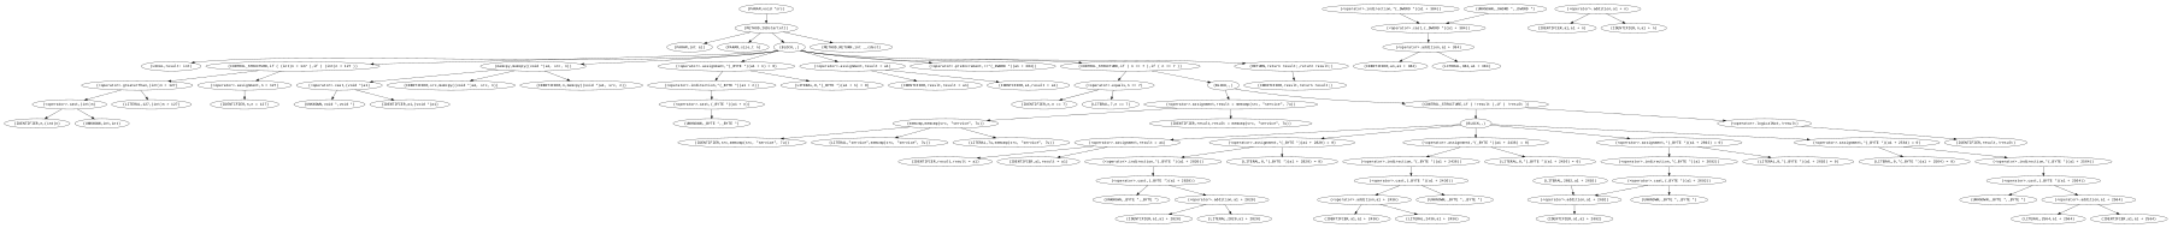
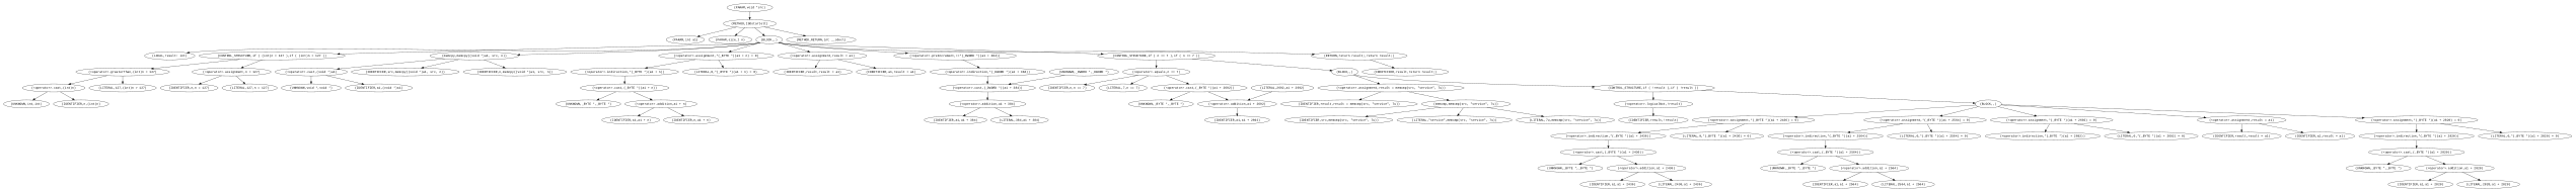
  digraph {
    fontname="Liberation Mono"
    node [fontname="Liberation Mono"]
    edge [fontname="Liberation Mono"]
    n1 [label="(METHOD,IGDstartelt)"]
    n2 [label="(PARAM,int a1)"]
    n3 [label="(PARAM,size_t n)"]
    n4 [label="(BLOCK,,)"]
    n5 [label="(METHOD_RETURN,int __cdecl)"]
    n6 [label="(PARAM,void *src)"]
    n7 [label="(LOCAL,result: int)"]
    n8 [label="(CONTROL_STRUCTURE,if ( (int)n > 127 ),if ( (int)n > 127 ))"]
    n9 [label="(memcpy,memcpy((void *)a1, src, n))"]
    n10 [label="(<operator>.assignment,*(_BYTE *)(a1 + n) = 0)"]
    n11 [label="(<operator>.assignment,result = a1)"]
    n12 [label="(<operator>.preIncrement,++*(_DWORD *)(a1 + 384))"]
    n13 [label="(CONTROL_STRUCTURE,if ( n == 7 ),if ( n == 7 ))"]
    n14 [label="(RETURN,return result;,return result;)"]
    n15 [label="(<operator>.greaterThan,(int)n > 127)"]
    n16 [label="(<operator>.assignment,n = 127)"]
    n17 [label="(<operator>.cast,(void *)a1)"]
    n18 [label="(IDENTIFIER,src,memcpy((void *)a1, src, n))"]
    n19 [label="(IDENTIFIER,n,memcpy((void *)a1, src, n))"]
    n20 [label="(<operator>.indirection,*(_BYTE *)(a1 + n))"]
    n21 [label="(LITERAL,0,*(_BYTE *)(a1 + n) = 0)"]
    n22 [label="(IDENTIFIER,result,result = a1)"]
    n23 [label="(IDENTIFIER,a1,result = a1)"]
    n24 [label="(<operator>.indirection,*(_DWORD *)(a1 + 384))"]
    n25 [label="(<operator>.equals,n == 7)"]
    n26 [label="(BLOCK,,)"]
    n27 [label="(IDENTIFIER,result,return result;)"]
    n28 [label="(<operator>.cast,(int)n)"]
    n29 [label="(LITERAL,127,(int)n > 127)"]
    n30 [label="(IDENTIFIER,n,n = 127)"]
+   n31 [label="(LITERAL,127,n = 127)"]
    n32 [label="(UNKNOWN,int,int)"]
    n33 [label="(IDENTIFIER,n,(int)n)"]
    n34 [label="(UNKNOWN,void *,void *)"]
    n35 [label="(IDENTIFIER,a1,(void *)a1)"]
    n36 [label="(<operator>.cast,(_BYTE *)(a1 + n))"]
    n37 [label="(UNKNOWN,_BYTE *,_BYTE *)"]
    n38 [label="(<operator>.addition,a1 + n)"]
    n39 [label="(IDENTIFIER,a1,a1 + n)"]
    n40 [label="(IDENTIFIER,n,a1 + n)"]
    n41 [label="(<operator>.cast,(_DWORD *)(a1 + 384))"]
    n42 [label="(<operator>.addition,a1 + 384)"]
    n43 [label="(UNKNOWN,_DWORD *,_DWORD *)"]
    n44 [label="(IDENTIFIER,a1,a1 + 384)"]
    n45 [label="(LITERAL,384,a1 + 384)"]
    n46 [label="(IDENTIFIER,n,n == 7)"]
    n47 [label="(LITERAL,7,n == 7)"]
    n48 [label="(<operator>.assignment,result = memcmp(src, \"service\", 7u))"]
    n49 [label="(CONTROL_STRUCTURE,if ( !result ),if ( !result ))"]
    n50 [label="(IDENTIFIER,result,result = memcmp(src, \"service\", 7u))"]
    n51 [label="(memcmp,memcmp(src, \"service\", 7u))"]
    n52 [label="(<operator>.logicalNot,!result)"]
    n53 [label="(BLOCK,,)"]
    n54 [label="(IDENTIFIER,src,memcmp(src, \"service\", 7u))"]
    n55 [label="(LITERAL,\"service\",memcmp(src, \"service\", 7u))"]
    n56 [label="(LITERAL,7u,memcmp(src, \"service\", 7u))"]
    n57 [label="(IDENTIFIER,result,!result)"]
    n58 [label="(<operator>.assignment,*(_BYTE *)(a1 + 2436) = 0)"]
    n59 [label="(<operator>.assignment,*(_BYTE *)(a1 + 2564) = 0)"]
    n60 [label="(<operator>.assignment,*(_BYTE *)(a1 + 2692) = 0)"]
    n61 [label="(<operator>.assignment,result = a1)"]
    n62 [label="(<operator>.assignment,*(_BYTE *)(a1 + 2820) = 0)"]
    n63 [label="(<operator>.indirection,*(_BYTE *)(a1 + 2436))"]
    n64 [label="(LITERAL,0,*(_BYTE *)(a1 + 2436) = 0)"]
    n65 [label="(<operator>.indirection,*(_BYTE *)(a1 + 2564))"]
    n66 [label="(LITERAL,0,*(_BYTE *)(a1 + 2564) = 0)"]
    n67 [label="(<operator>.indirection,*(_BYTE *)(a1 + 2692))"]
    n68 [label="(LITERAL,0,*(_BYTE *)(a1 + 2692) = 0)"]
    n69 [label="(IDENTIFIER,result,result = a1)"]
    n70 [label="(IDENTIFIER,a1,result = a1)"]
    n71 [label="(<operator>.indirection,*(_BYTE *)(a1 + 2820))"]
    n72 [label="(LITERAL,0,*(_BYTE *)(a1 + 2820) = 0)"]
    n73 [label="(<operator>.cast,(_BYTE *)(a1 + 2436))"]
    n74 [label="(UNKNOWN,_BYTE *,_BYTE *)"]
    n75 [label="(<operator>.addition,a1 + 2436)"]
    n76 [label="(IDENTIFIER,a1,a1 + 2436)"]
    n77 [label="(LITERAL,2436,a1 + 2436)"]
    n78 [label="(<operator>.cast,(_BYTE *)(a1 + 2564))"]
    n79 [label="(UNKNOWN,_BYTE *,_BYTE *)"]
    n80 [label="(<operator>.addition,a1 + 2564)"]
    n81 [label="(IDENTIFIER,a1,a1 + 2564)"]
    n82 [label="(LITERAL,2564,a1 + 2564)"]
    n83 [label="(<operator>.cast,(_BYTE *)(a1 + 2692))"]
    n84 [label="(UNKNOWN,_BYTE *,_BYTE *)"]
    n85 [label="(<operator>.addition,a1 + 2692)"]
    n86 [label="(IDENTIFIER,a1,a1 + 2692)"]
    n87 [label="(LITERAL,2692,a1 + 2692)"]
    n88 [label="(<operator>.cast,(_BYTE *)(a1 + 2820))"]
    n89 [label="(UNKNOWN,_BYTE *,_BYTE *)"]
    n90 [label="(<operator>.addition,a1 + 2820)"]
    n91 [label="(IDENTIFIER,a1,a1 + 2820)"]
    n92 [label="(LITERAL,2820,a1 + 2820)"]
    n1 -> n2
    n1 -> n3
    n1 -> n4
    n1 -> n5
    n4 -> n7
    n4 -> n8
    n4 -> n9
    n4 -> n10
    n4 -> n11
    n4 -> n12
    n4 -> n13
    n4 -> n14
    n6 -> n1
    n8 -> n15
    n8 -> n16
    n9 -> n17
    n9 -> n18
    n9 -> n19
    n10 -> n20
    n10 -> n21
    n11 -> n22
    n11 -> n23
+   n12 -> n24
    n13 -> n25
    n13 -> n26
    n14 -> n27
    n15 -> n28
    n15 -> n29
    n16 -> n30
+   n16 -> n31
    n17 -> n34
    n17 -> n35
    n20 -> n36
    n24 -> n41
    n25 -> n46
    n25 -> n47
    n26 -> n48
    n26 -> n49
    n28 -> n32
    n28 -> n33
    n36 -> n37
+   n36 -> n38
    n38 -> n39
    n38 -> n40
    n41 -> n42
    n42 -> n44
    n42 -> n45
    n43 -> n41
    n48 -> n50
    n48 -> n51
    n49 -> n52
    n49 -> n53
    n51 -> n54
    n51 -> n55
    n51 -> n56
    n52 -> n57
    n53 -> n58
    n53 -> n59
    n53 -> n60
    n53 -> n61
    n53 -> n62
    n58 -> n63
    n58 -> n64
    n59 -> n65
    n59 -> n66
    n60 -> n67
    n60 -> n68
    n61 -> n69
    n61 -> n70
    n62 -> n71
    n62 -> n72
    n63 -> n73
    n65 -> n78
-   n67 -> n83
+   n25 -> n83
    n71 -> n88
    n73 -> n74
    n73 -> n75
    n75 -> n76
    n75 -> n77
    n78 -> n79
    n78 -> n80
    n80 -> n81
    n80 -> n82
    n83 -> n84
    n83 -> n85
    n85 -> n86
    n87 -> n85
    n88 -> n89
    n88 -> n90
    n90 -> n91
    n90 -> n92
  }
